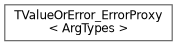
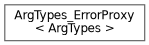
  digraph {
    rankdir=TB
-   n1 [color=grey40 fillcolor=white fontname=Helvetica fontsize=10 height=0.2 label="TValueOrError_ErrorProxy\l\< ArgTypes \>" shape=box style=filled width=0.4]
+   n1 [color=grey40 fillcolor=white fontname=Helvetica fontsize=10 height=0.2 label="ArgTypes_ErrorProxy\l\< ArgTypes \>" shape=box style=filled width=0.4]
  }
